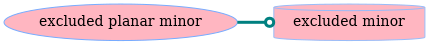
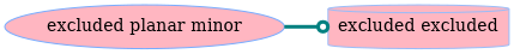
  digraph {
    rankdir=LR
    node [style=filled fillcolor=lightpink]
-   n1 [color="#99bcf8" label="excluded minor" shape=cylinder]
+   n1 [color="#99bcf8" label="excluded excluded" shape=cylinder]
    n2 [color="#78acff" label="excluded planar minor" shape=ellipse]
    n2 -> n1 [decorate=true lblstyle="above, sloped" penwidth=3.0 weight=100 color=teal arrowhead=odot]
  }
